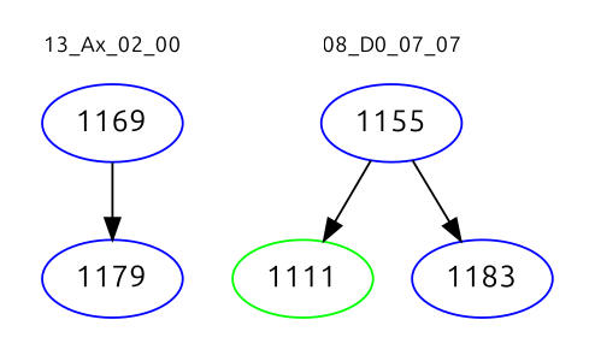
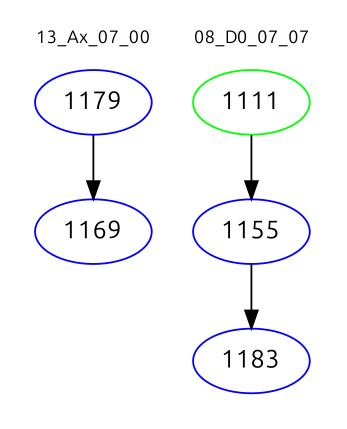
  digraph {
    fontname=Ubuntu
    node [color=blue fontname=Ubuntu]
    edge [color=black fontname=Ubuntu]
    n1 [label=1169]
    n2 [label=1179]
    n3 [label=1155]
    n4 [color=green label=1111]
    n5 [label=1183]
    subgraph cluster_1 {
      color=white
      fontsize=10
-     label="13_Ax_02_00"
+     label="13_Ax_07_00"
      n1
      n2
    }
    subgraph cluster_2 {
      color=white
      fontsize=10
      label="08_D0_07_07"
      n3
      n4
      n5
    }
-   n1 -> n2
-   n3 -> n4
+   n2 -> n1
+   n4 -> n3
    n3 -> n5
  }
